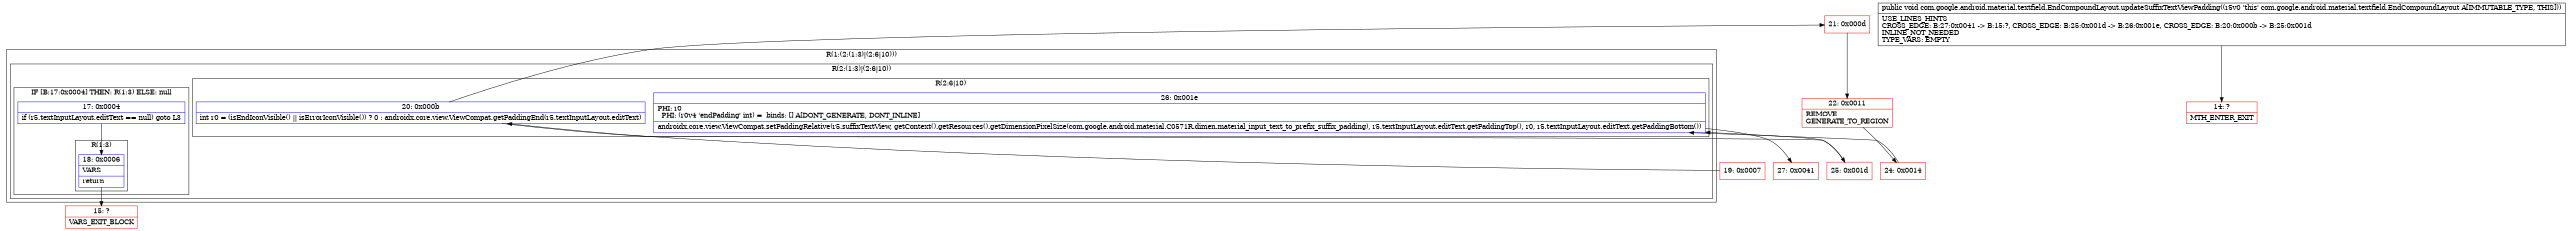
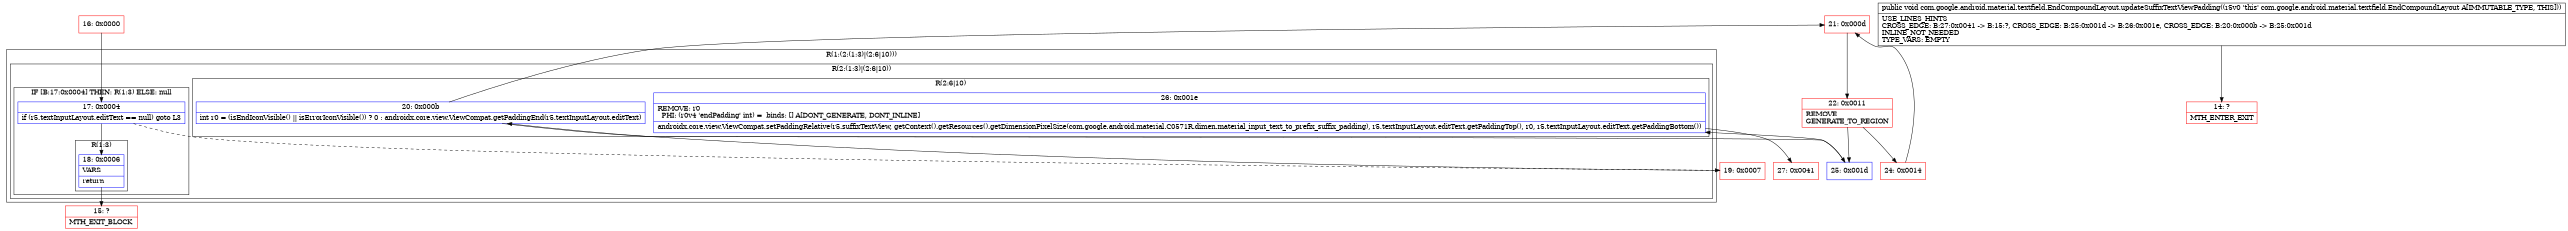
  digraph {
    node [color=red shape=record]
    n1 [color=blue label="{18\:\ 0x0006|VARS\l|return\l}"]
    n2 [color=blue label="{17\:\ 0x0004|if (r5.textInputLayout.editText == null) goto L3\l}"]
    n3 [color=blue label="{20\:\ 0x000b|int r0 = (isEndIconVisible() \|\| isErrorIconVisible()) ? 0 : androidx.core.view.ViewCompat.getPaddingEnd(r5.textInputLayout.editText)\l}"]
-   n4 [color=blue label="{26\:\ 0x001e|PHI: r0 \l  PHI: (r0v4 'endPadding' int) =  binds: [] A[DONT_GENERATE, DONT_INLINE]\l|androidx.core.view.ViewCompat.setPaddingRelative(r5.suffixTextView, getContext().getResources().getDimensionPixelSize(com.google.android.material.C0571R.dimen.material_input_text_to_prefix_suffix_padding), r5.textInputLayout.editText.getPaddingTop(), r0, r5.textInputLayout.editText.getPaddingBottom())\l}"]
-   n5 [label="{15\:\ ?|VARS_EXIT_BLOCK\l}"]
+   n4 [color=blue label="{26\:\ 0x001e|REMOVE: r0 \l  PHI: (r0v4 'endPadding' int) =  binds: [] A[DONT_GENERATE, DONT_INLINE]\l|androidx.core.view.ViewCompat.setPaddingRelative(r5.suffixTextView, getContext().getResources().getDimensionPixelSize(com.google.android.material.C0571R.dimen.material_input_text_to_prefix_suffix_padding), r5.textInputLayout.editText.getPaddingTop(), r0, r5.textInputLayout.editText.getPaddingBottom())\l}"]
+   n5 [label="{15\:\ ?|MTH_EXIT_BLOCK\l}"]
    n6 [label="{19\:\ 0x0007}"]
    n7 [label="{21\:\ 0x000d}"]
-   n8 [label="{25\:\ 0x001d}"]
+   n8 [color=blue label="{25\:\ 0x001d}"]
    n9 [label="{27\:\ 0x0041}"]
    n10 [label="{22\:\ 0x0011|REMOVE\lGENERATE_TO_REGION\l}"]
    n11 [label="{14\:\ ?|MTH_ENTER_EXIT\l}"]
+   n12 [label="{16\:\ 0x0000}"]
    n13 [label="{24\:\ 0x0014}"]
    n14 [label="{public void com.google.android.material.textfield.EndCompoundLayout.updateSuffixTextViewPadding((r5v0 'this' com.google.android.material.textfield.EndCompoundLayout A[IMMUTABLE_TYPE, THIS]))  | USE_LINES_HINTS\lCROSS_EDGE: B:27:0x0041 \-\> B:15:?, CROSS_EDGE: B:25:0x001d \-\> B:26:0x001e, CROSS_EDGE: B:20:0x000b \-\> B:25:0x001d\lINLINE_NOT_NEEDED\lTYPE_VARS: EMPTY\l}" color=""]
    subgraph cluster_1 {
      label="R(1:(2:(1:3)|(2:6|10)))"
      subgraph cluster_2 {
        label="R(2:(1:3)|(2:6|10))"
        subgraph cluster_3 {
          label="IF [B:17:0x0004] THEN: R(1:3) ELSE: null"
          n2
          subgraph cluster_4 {
            label="R(1:3)"
            n1
          }
        }
        subgraph cluster_5 {
          label="R(2:6|10)"
          n3
          n4
        }
      }
    }
    n1 -> n5
    n2 -> n1
+   n2 -> n6 [style=dashed]
    n3 -> n7
    n3 -> n8
    n4 -> n9
    n6 -> n3
    n7 -> n10
    n8 -> n4
+   n10 -> n8
    n10 -> n13
-   n13 -> n4
+   n12 -> n2
+   n13 -> n7
    n14 -> n11
  }
